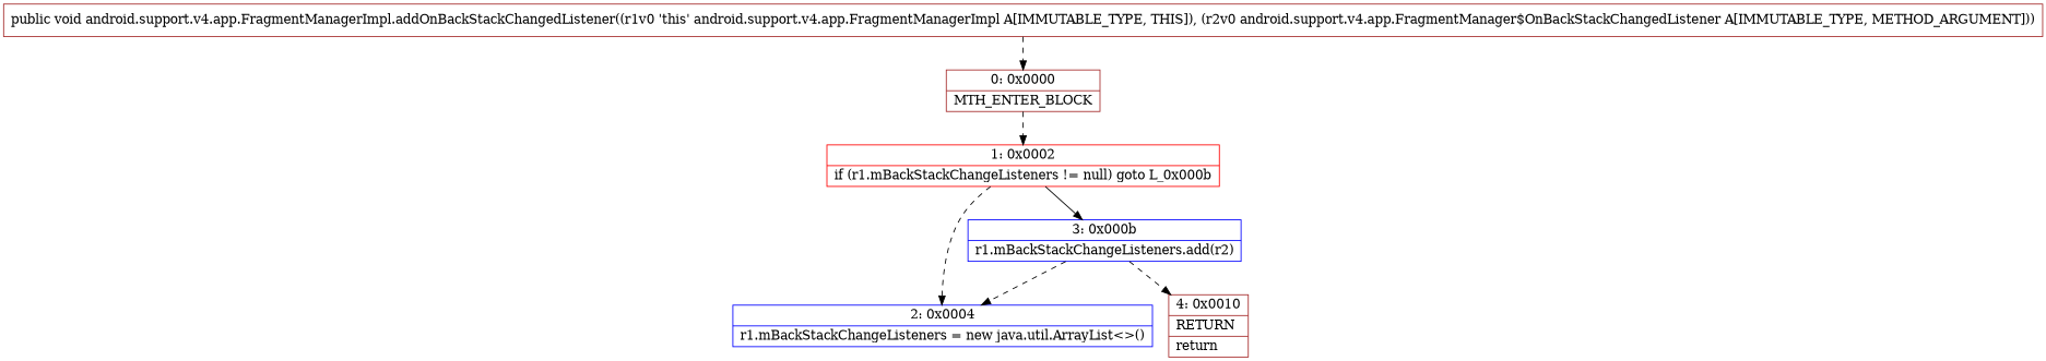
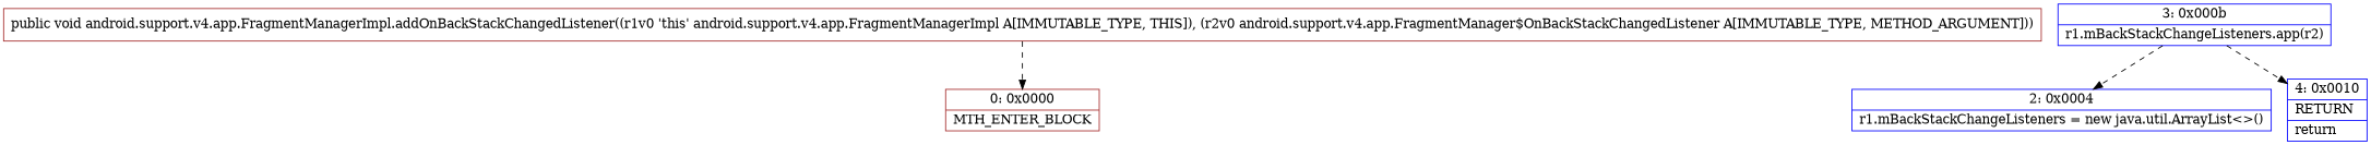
  digraph {
    node [color=blue shape=record]
    edge [style=dashed]
    n1 [color=brown label="{0\:\ 0x0000|MTH_ENTER_BLOCK\l}"]
-   n2 [color=red label="{1\:\ 0x0002|if (r1.mBackStackChangeListeners != null) goto L_0x000b\l}"]
    n3 [label="{2\:\ 0x0004|r1.mBackStackChangeListeners = new java.util.ArrayList\<\>()\l}"]
-   n4 [label="{3\:\ 0x000b|r1.mBackStackChangeListeners.add(r2)\l}"]
-   n5 [color=brown label="{4\:\ 0x0010|RETURN\l|return\l}"]
+   n4 [label="{3\:\ 0x000b|r1.mBackStackChangeListeners.app(r2)\l}"]
+   n5 [label="{4\:\ 0x0010|RETURN\l|return\l}"]
    n6 [color=brown label="{public void android.support.v4.app.FragmentManagerImpl.addOnBackStackChangedListener((r1v0 'this' android.support.v4.app.FragmentManagerImpl A[IMMUTABLE_TYPE, THIS]), (r2v0 android.support.v4.app.FragmentManager$OnBackStackChangedListener A[IMMUTABLE_TYPE, METHOD_ARGUMENT])) }"]
-   n1 -> n2
-   n2 -> n3
-   n2 -> n4 [style=solid]
    n4 -> n3
    n4 -> n5
    n6 -> n1
  }
